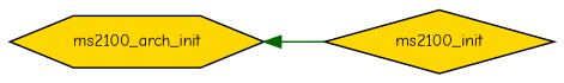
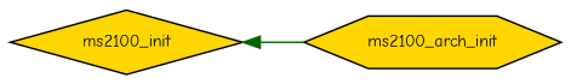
  digraph {
    rankdir=LR
    fontname="Comic Neue"
    node [color=black fillcolor=gold fontname="Comic Neue" fontsize=10 style=filled]
    n1 [fontcolor=black height=0.2 label=ms2100_arch_init shape=hexagon width=0.4]
    n2 [height=0.2 label=ms2100_init shape=diamond width=0.4]
-   n1 -> n2 [color=darkgreen dir=back fontname="Comic Neue" fontsize=10 labelfontname=FreeSans labelfontsize=10 style=solid]
+   n2 -> n1 [color=darkgreen dir=back fontname="Comic Neue" fontsize=10 labelfontname=FreeSans labelfontsize=10 style=solid]
  }
